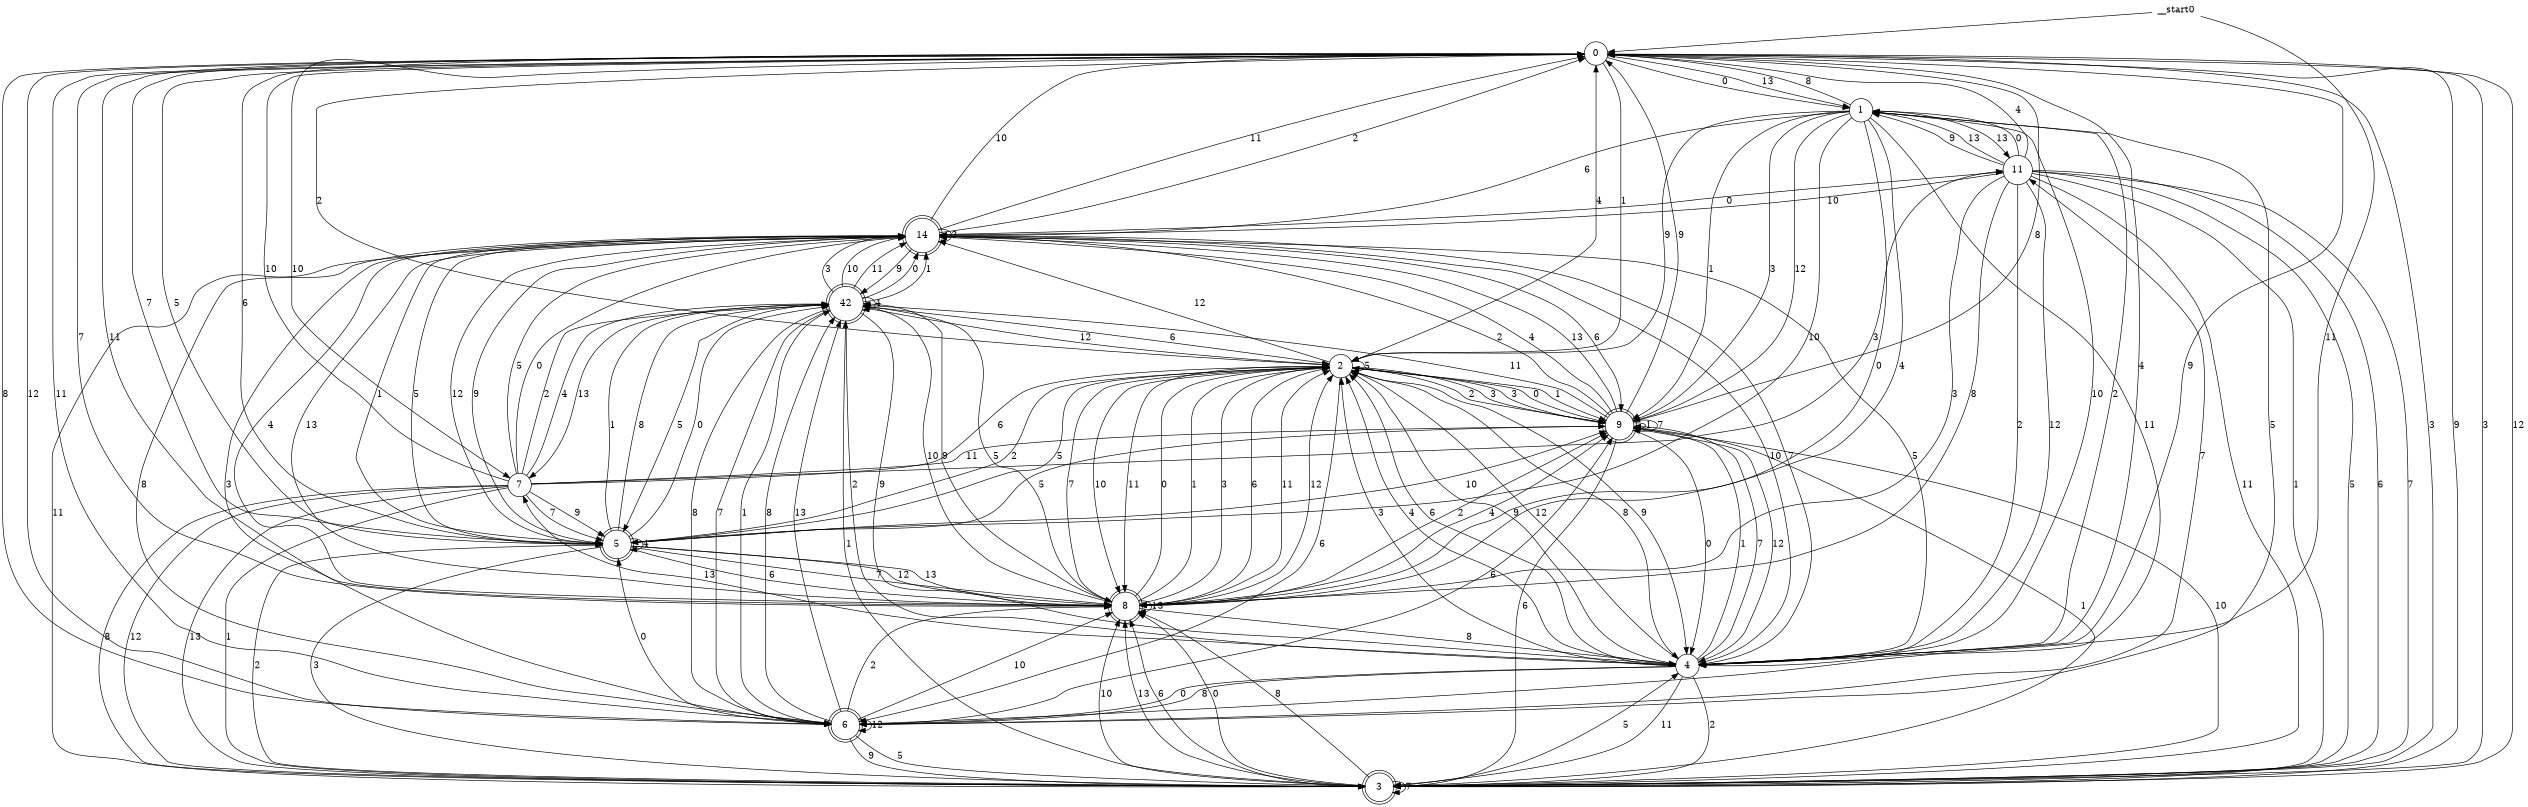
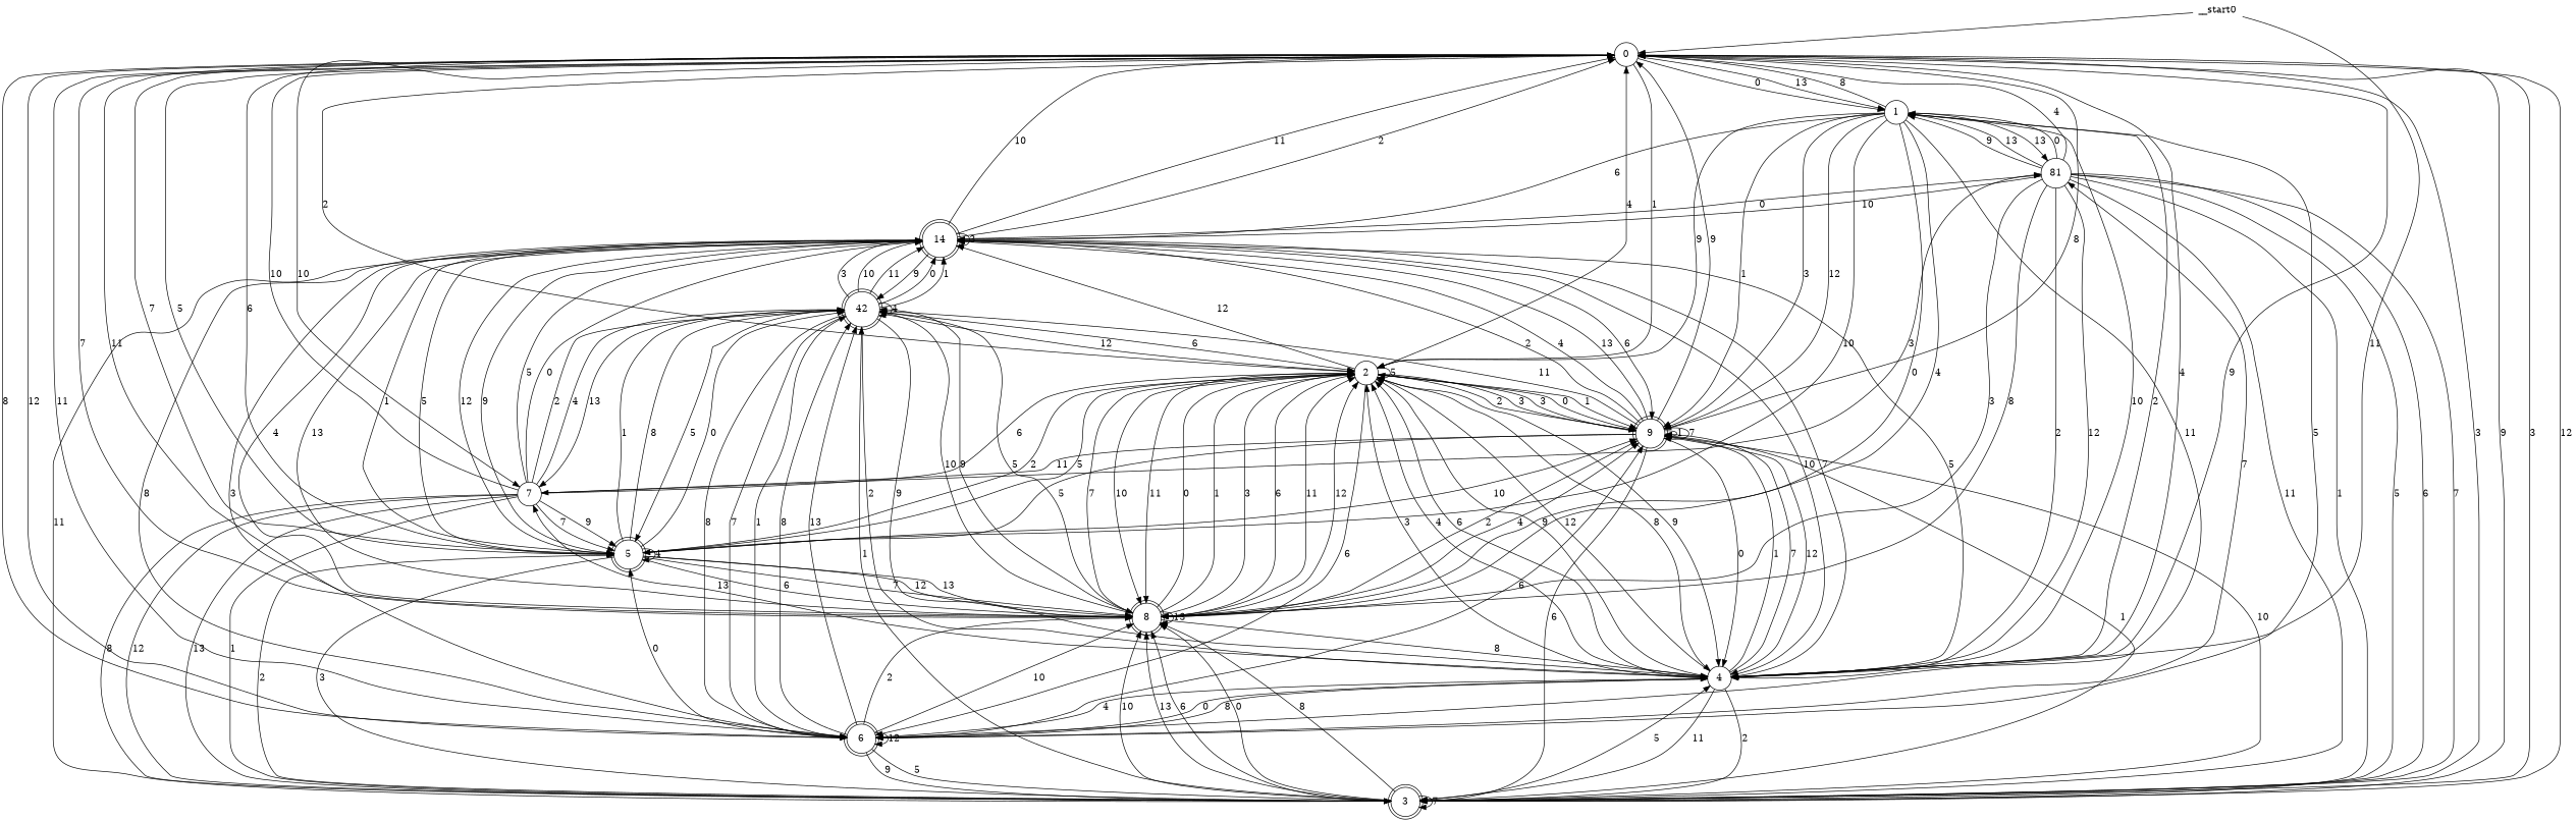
  digraph {
    node [shape=doublecircle]
    n1 [label=0 shape=circle]
    n2 [label=1 shape=circle]
    n3 [label=2 shape=circle]
    n4 [label=3]
    n5 [label=4 shape=circle]
    n6 [label=5]
    n7 [label=6]
    n8 [label=7 shape=circle]
    n9 [label=8]
    n10 [label=9]
    n11 [label=14]
-   n12 [label=11 shape=circle]
+   n12 [label=81 shape=circle]
    n13 [label=42]
    __start0 [height=0 shape=none width=0]
    n1 -> n2 [label=0]
    n1 -> n2 [label=13]
    n1 -> n3 [label=1]
    n1 -> n3 [label=2]
    n1 -> n4 [label=3]
    n1 -> n5 [label=4]
    n1 -> n5 [label=9]
    n1 -> n6 [label=5]
    n1 -> n6 [label=6]
    n1 -> n6 [label=7]
    n1 -> n7 [label=8]
    n1 -> n7 [label=12]
    n1 -> n8 [label=10]
    n1 -> n9 [label=11]
    n2 -> n1 [label=8]
    n2 -> n3 [label=9]
    n2 -> n5 [label=2]
    n2 -> n5 [label=10]
    n2 -> n6 [label=10]
    n2 -> n7 [label=5]
    n2 -> n7 [label=11]
    n2 -> n9 [label=0]
    n2 -> n9 [label=4]
    n2 -> n10 [label=1]
    n2 -> n10 [label=3]
    n2 -> n10 [label=12]
    n2 -> n11 [label=6]
    n2 -> n12 [label=13]
    n3 -> n1 [label=4]
    n3 -> n3 [label=5]
    n3 -> n5 [label=8]
    n3 -> n5 [label=9]
    n3 -> n7 [label=6]
    n3 -> n9 [label=7]
    n3 -> n9 [label=10]
    n3 -> n9 [label=11]
    n3 -> n10 [label=0]
    n3 -> n10 [label=1]
    n3 -> n10 [label=2]
    n3 -> n10 [label=3]
    n3 -> n11 [label=12]
    n4 -> n1 [label=3]
    n4 -> n1 [label=9]
    n4 -> n1 [label=12]
    n4 -> n4 [label=7]
    n4 -> n5 [label=5]
    n4 -> n6 [label=2]
    n4 -> n9 [label=0]
    n4 -> n9 [label=6]
    n4 -> n9 [label=8]
    n4 -> n9 [label=10]
    n4 -> n9 [label=13]
    n4 -> n10 [label=1]
    n4 -> n11 [label=11]
    n4 -> n13 [label=1]
    n5 -> n3 [label=3]
    n5 -> n3 [label=4]
    n5 -> n3 [label=6]
    n5 -> n3 [label=9]
    n5 -> n3 [label=12]
    n5 -> n4 [label=2]
    n5 -> n4 [label=11]
    n5 -> n7 [label=0]
    n5 -> n7 [label=8]
    n5 -> n8 [label=13]
    n5 -> n10 [label=1]
    n5 -> n10 [label=7]
    n5 -> n11 [label=5]
    n5 -> n11 [label=10]
    n6 -> n3 [label=2]
    n6 -> n3 [label=5]
    n6 -> n4 [label=3]
    n6 -> n6 [label=4]
    n6 -> n9 [label=6]
    n6 -> n9 [label=7]
    n6 -> n9 [label=12]
    n6 -> n9 [label=13]
    n6 -> n10 [label=10]
    n6 -> n11 [label=9]
    n6 -> n13 [label=0]
    n6 -> n13 [label=1]
    n6 -> n13 [label=8]
    n7 -> n1 [label=11]
    n7 -> n4 [label=5]
    n7 -> n4 [label=9]
+   n7 -> n5 [label=4]
    n7 -> n6 [label=0]
    n7 -> n7 [label=12]
    n7 -> n9 [label=2]
    n7 -> n9 [label=10]
    n7 -> n10 [label=6]
    n7 -> n11 [label=3]
    n7 -> n12 [label=7]
    n7 -> n13 [label=1]
    n7 -> n13 [label=8]
    n7 -> n13 [label=13]
    n8 -> n1 [label=10]
    n8 -> n3 [label=6]
    n8 -> n4 [label=1]
    n8 -> n4 [label=8]
    n8 -> n4 [label=12]
    n8 -> n4 [label=13]
    n8 -> n6 [label=7]
    n8 -> n6 [label=9]
-   n8 -> n10 [label=11]
+   n10 -> n8 [label=11]
    n8 -> n11 [label=0]
    n8 -> n11 [label=5]
    n8 -> n12 [label=3]
    n8 -> n13 [label=2]
    n8 -> n13 [label=4]
    n9 -> n1 [label=7]
    n9 -> n3 [label=0]
    n9 -> n3 [label=1]
    n9 -> n3 [label=3]
    n9 -> n3 [label=6]
    n9 -> n3 [label=11]
    n9 -> n3 [label=12]
    n9 -> n5 [label=8]
    n9 -> n9 [label=13]
    n9 -> n10 [label=2]
    n9 -> n10 [label=4]
    n9 -> n13 [label=5]
    n9 -> n13 [label=9]
    n9 -> n13 [label=10]
    n10 -> n1 [label=8]
    n10 -> n1 [label=9]
    n10 -> n3 [label=3]
    n10 -> n4 [label=6]
    n10 -> n4 [label=10]
    n10 -> n5 [label=0]
    n10 -> n5 [label=12]
    n10 -> n6 [label=5]
    n10 -> n10 [label=1]
    n10 -> n10 [label=7]
    n10 -> n11 [label=2]
    n10 -> n11 [label=4]
    n10 -> n11 [label=13]
    n10 -> n13 [label=11]
    n11 -> n1 [label=2]
    n11 -> n1 [label=10]
    n11 -> n1 [label=11]
    n11 -> n5 [label=7]
    n11 -> n6 [label=1]
    n11 -> n6 [label=5]
    n11 -> n6 [label=12]
    n11 -> n7 [label=8]
    n11 -> n9 [label=4]
    n11 -> n9 [label=13]
    n11 -> n10 [label=6]
    n11 -> n11 [label=3]
    n11 -> n12 [label=0]
    n11 -> n13 [label=9]
    n12 -> n1 [label=4]
    n12 -> n2 [label=0]
    n12 -> n2 [label=9]
    n12 -> n2 [label=13]
    n12 -> n4 [label=1]
    n12 -> n4 [label=5]
    n12 -> n4 [label=6]
    n12 -> n4 [label=7]
    n12 -> n4 [label=11]
    n12 -> n5 [label=2]
    n12 -> n5 [label=12]
    n12 -> n9 [label=3]
    n12 -> n9 [label=8]
    n12 -> n11 [label=10]
    n13 -> n3 [label=6]
    n13 -> n3 [label=12]
    n13 -> n5 [label=2]
    n13 -> n5 [label=9]
    n13 -> n6 [label=5]
    n13 -> n7 [label=7]
    n13 -> n7 [label=8]
    n13 -> n8 [label=13]
    n13 -> n11 [label=0]
    n13 -> n11 [label=1]
    n13 -> n11 [label=3]
    n13 -> n11 [label=10]
    n13 -> n11 [label=11]
    n13 -> n13 [label=4]
    __start0 -> n1
    __start0 -> n5 [label=11]
  }
